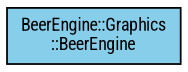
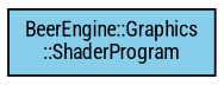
  digraph {
    rankdir=LR
    fontname="Roboto Condensed"
-   n1 [color=black fillcolor=skyblue fontname="Roboto Condensed" fontsize=10 height=0.2 label="BeerEngine::Graphics\l::BeerEngine" shape=record style=filled width=0.4]
+   n1 [color=black fillcolor=skyblue fontname="Roboto Condensed" fontsize=10 height=0.2 label="BeerEngine::Graphics\l::ShaderProgram" shape=record style=filled width=0.4]
  }
